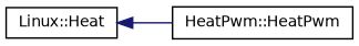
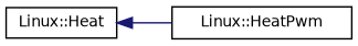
  digraph {
    rankdir=LR
    node [color=black fillcolor=white fontname=Helvetica fontsize=10 shape=record style=filled]
    n1 [height=0.2 label="Linux::Heat" width=0.4]
-   n2 [height=0.2 label="HeatPwm::HeatPwm" width=0.4]
+   n2 [height=0.2 label="Linux::HeatPwm" width=0.4]
    n1 -> n2 [color=midnightblue dir=back fontname=Helvetica fontsize=10 labelfontname=Helvetica labelfontsize=10 style=solid]
  }
